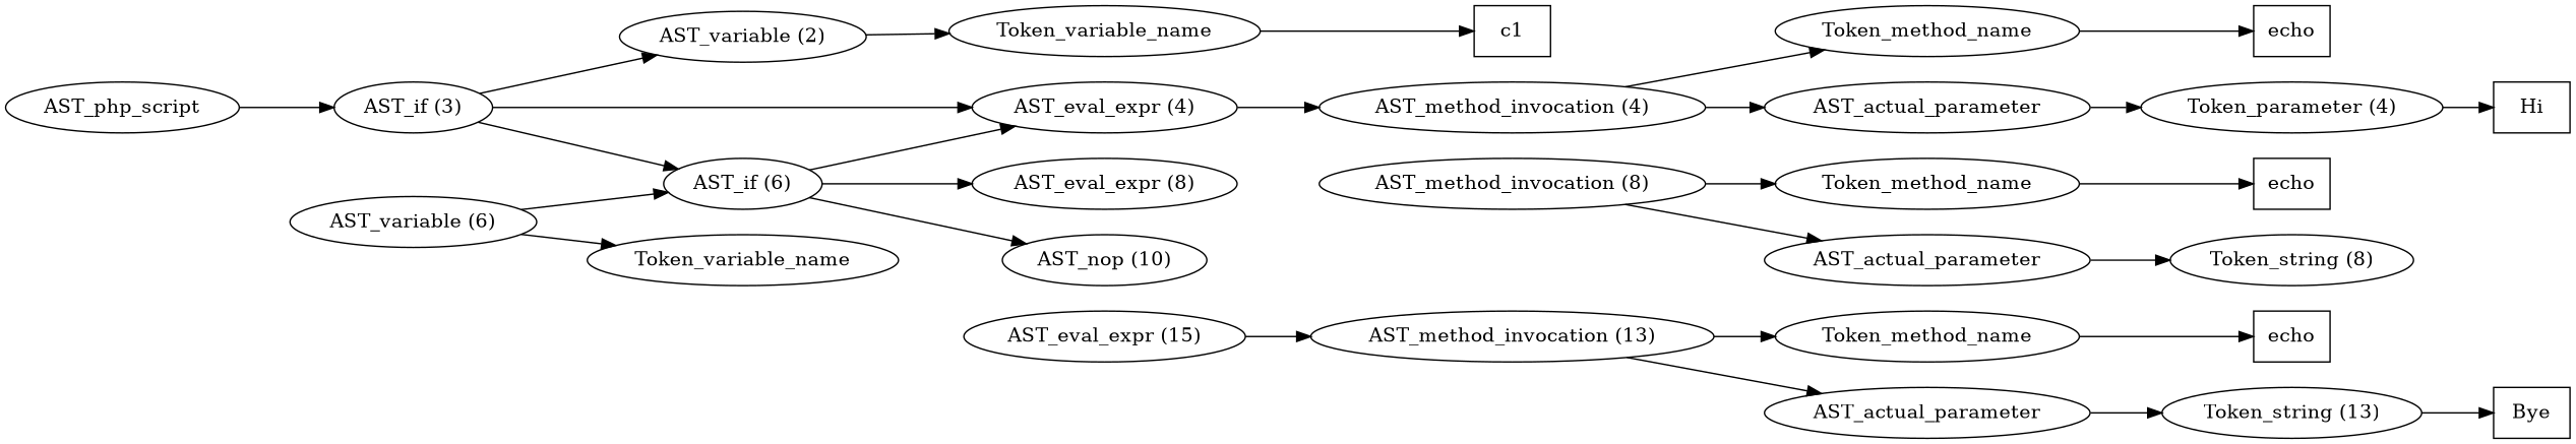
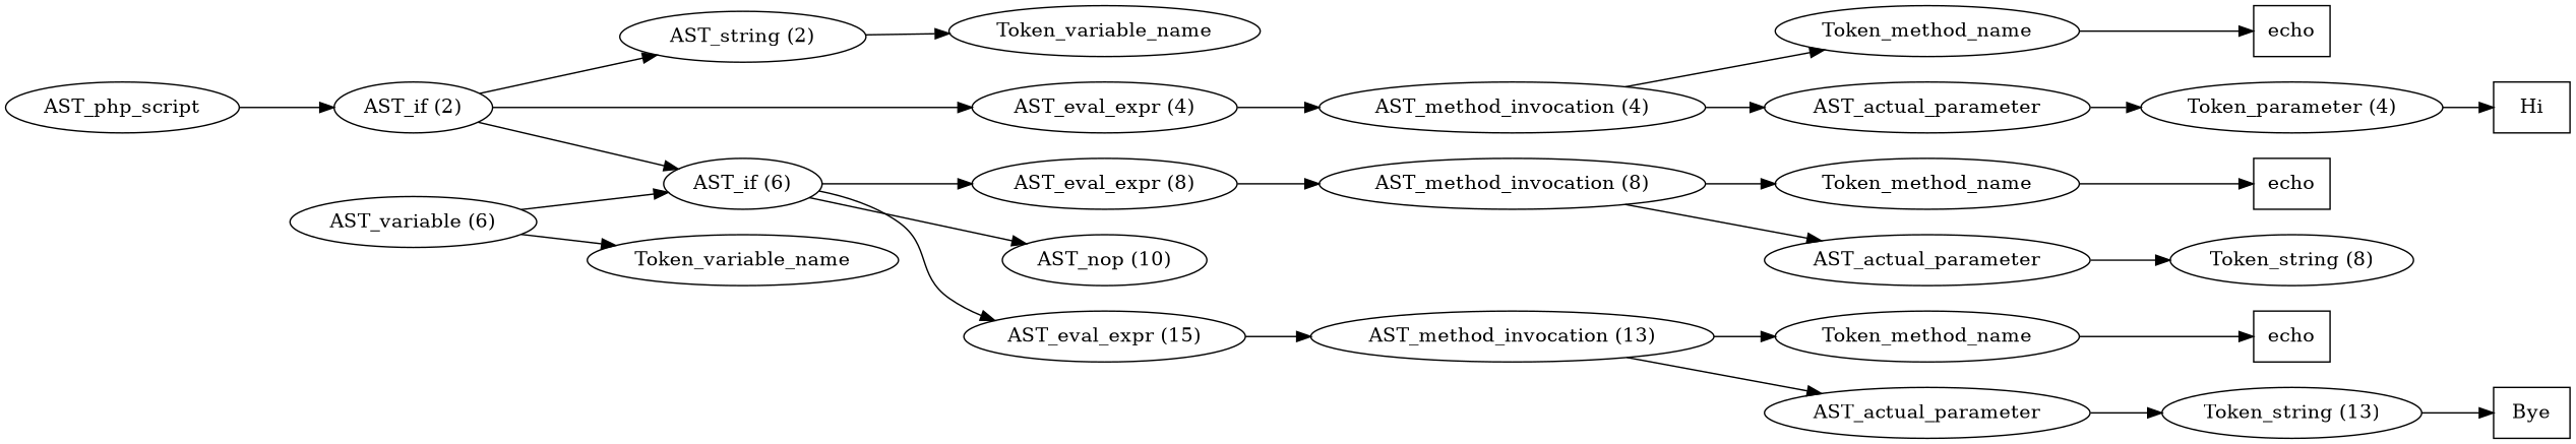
  digraph {
    rankdir=LR
    n1 [label=AST_php_script]
-   n2 [label="AST_if (3)"]
-   n3 [label="AST_variable (2)"]
+   n2 [label="AST_if (2)"]
+   n3 [label="AST_string (2)"]
    n4 [label="AST_eval_expr (4)"]
    n5 [label="AST_if (6)"]
    n6 [label=Token_variable_name]
    n7 [label="AST_method_invocation (4)"]
    n8 [label="AST_eval_expr (8)"]
    n9 [label="AST_nop (10)"]
    n10 [label="AST_eval_expr (15)"]
-   n11 [label=c1 shape=box]
    n12 [label=Token_method_name]
    n13 [label=AST_actual_parameter]
    n14 [label=echo shape=box]
    n15 [label="Token_parameter (4)"]
    n16 [label=Hi shape=box]
    n17 [label="AST_variable (6)"]
    n18 [label=Token_variable_name]
    n19 [label="AST_method_invocation (8)"]
    n20 [label="AST_method_invocation (13)"]
    n21 [label=Token_method_name]
    n22 [label=AST_actual_parameter]
    n23 [label=echo shape=box]
    n24 [label="Token_string (8)"]
    n25 [label=Token_method_name]
    n26 [label=AST_actual_parameter]
    n27 [label=echo shape=box]
    n28 [label="Token_string (13)"]
    n29 [label=Bye shape=box]
    n1 -> n2
    n2 -> n3
    n2 -> n4
    n2 -> n5
    n3 -> n6
    n4 -> n7
    n5 -> n8
    n5 -> n9
-   n5 -> n4
-   n6 -> n11
+   n5 -> n10
    n7 -> n12
    n7 -> n13
+   n8 -> n19
    n10 -> n20
    n12 -> n14
    n13 -> n15
    n15 -> n16
    n17 -> n5
    n17 -> n18
    n19 -> n21
    n19 -> n22
    n20 -> n25
    n20 -> n26
    n21 -> n23
    n22 -> n24
    n25 -> n27
    n26 -> n28
    n28 -> n29
  }
